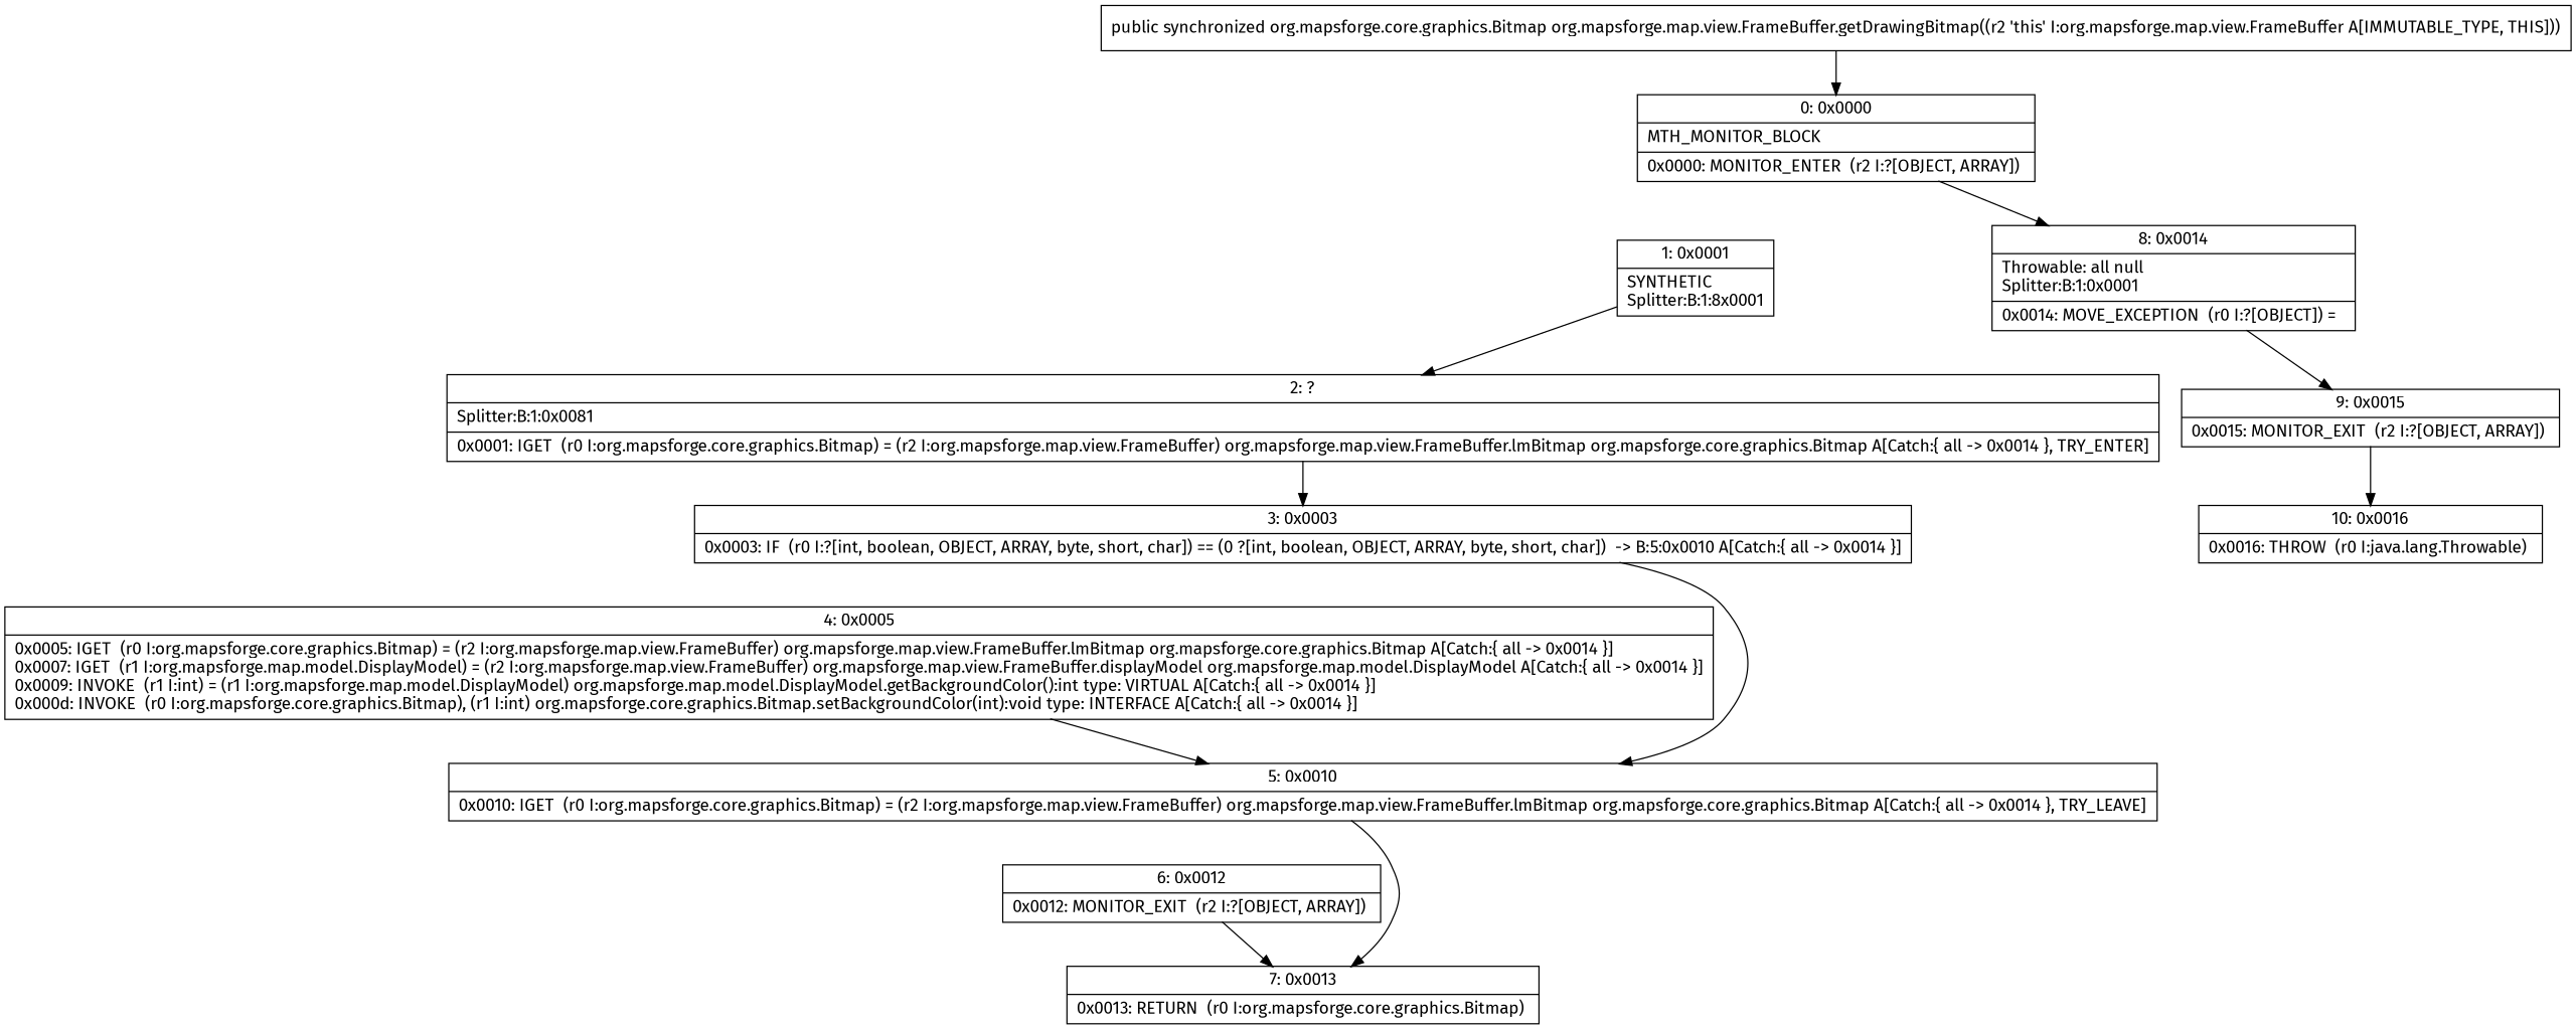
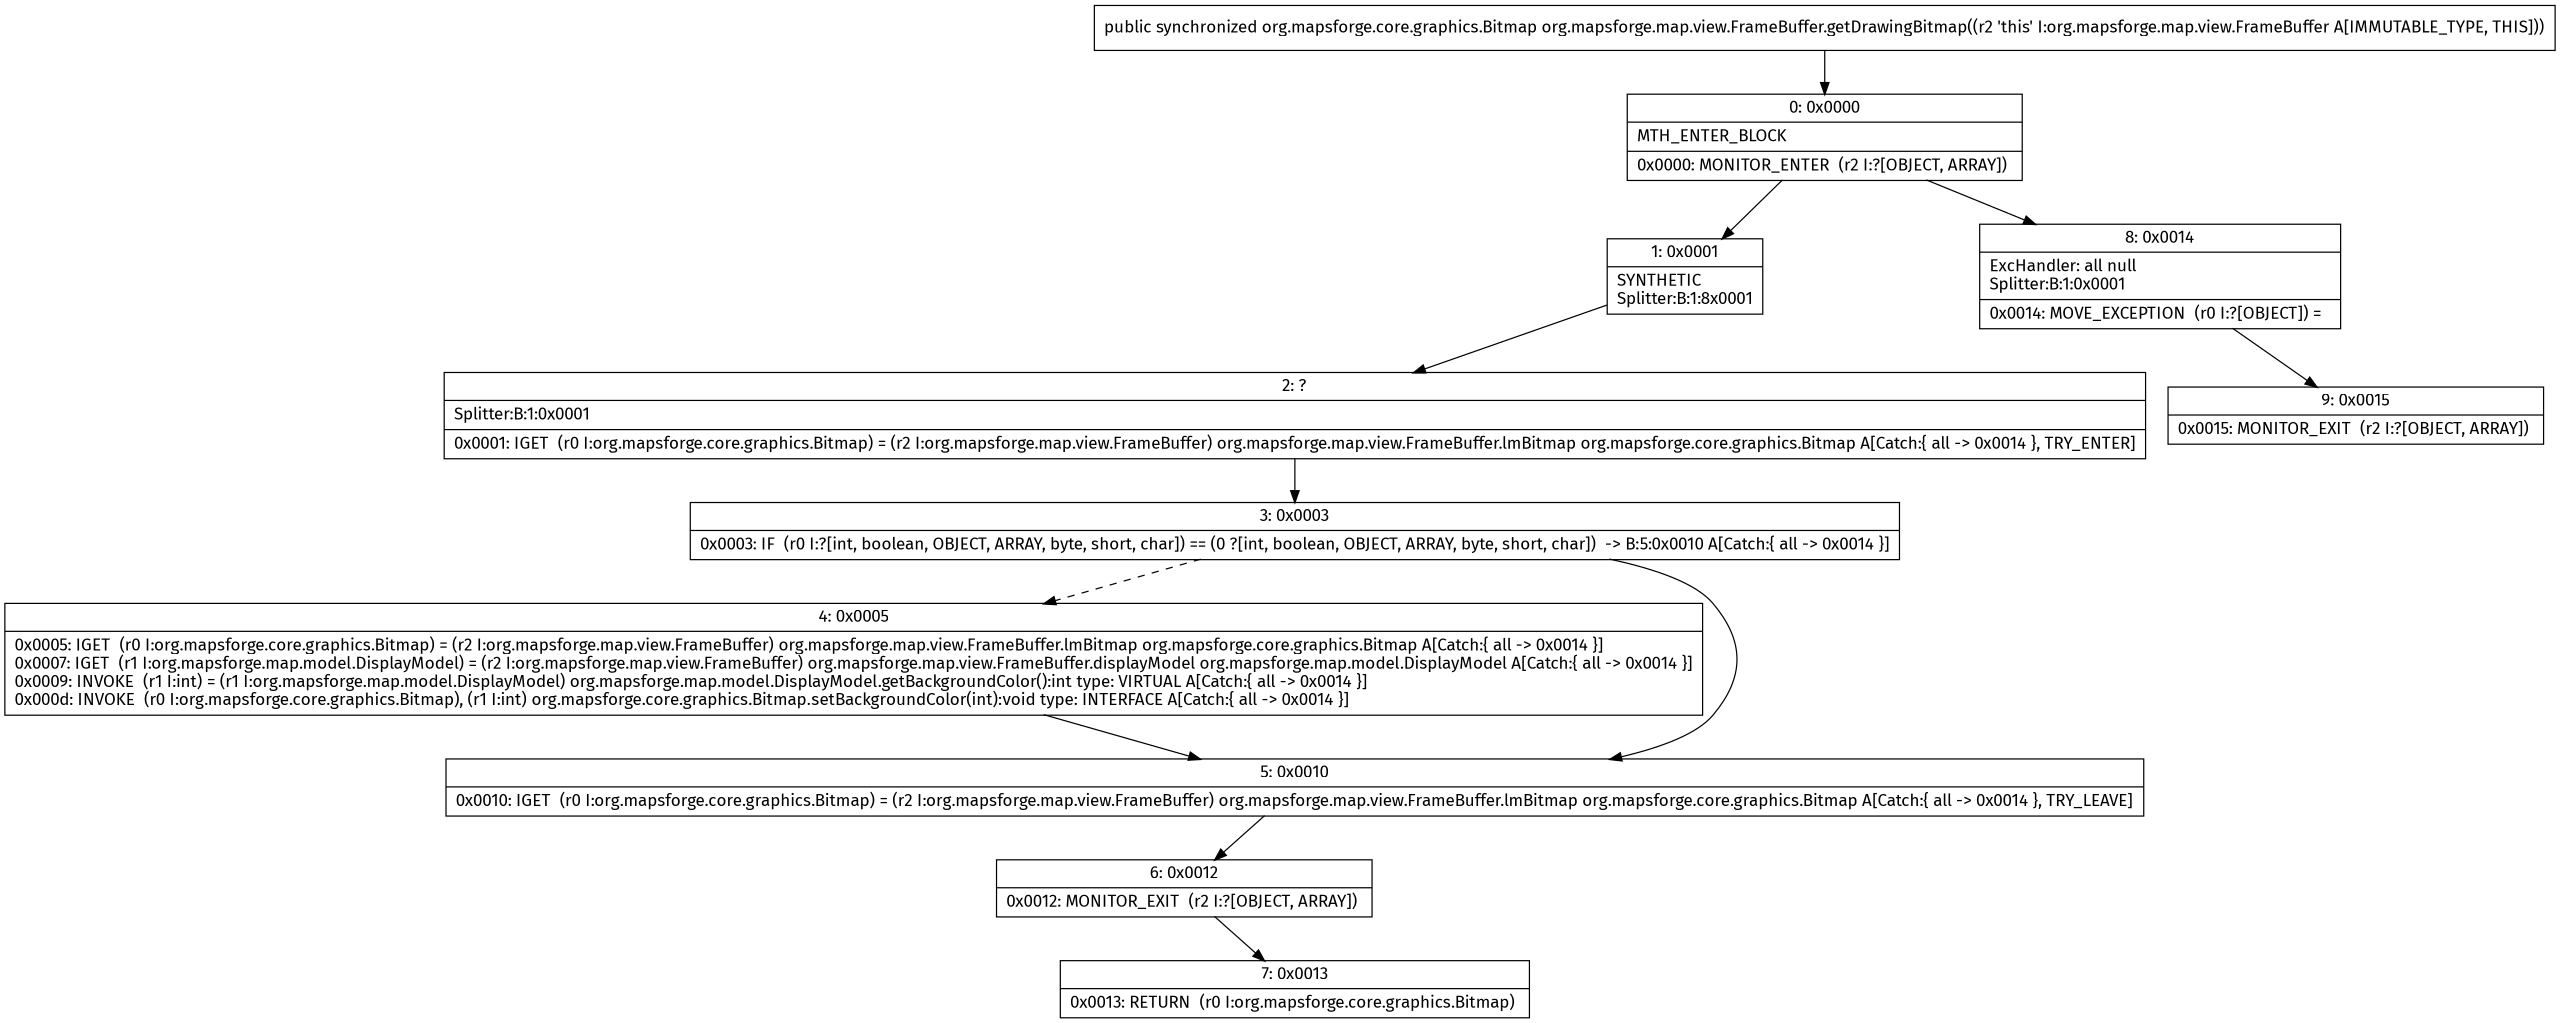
  digraph {
    fontname="Fira Sans"
    node [fontname="Fira Sans" shape=record]
    edge [fontname="Fira Sans"]
-   n1 [label="{0\:\ 0x0000|MTH_MONITOR_BLOCK\l|0x0000: MONITOR_ENTER  (r2 I:?[OBJECT, ARRAY]) \l}"]
+   n1 [label="{0\:\ 0x0000|MTH_ENTER_BLOCK\l|0x0000: MONITOR_ENTER  (r2 I:?[OBJECT, ARRAY]) \l}"]
    n2 [label="{1\:\ 0x0001|SYNTHETIC\lSplitter:B:1:8x0001\l}"]
-   n3 [label="{8\:\ 0x0014|Throwable: all null\lSplitter:B:1:0x0001\l|0x0014: MOVE_EXCEPTION  (r0 I:?[OBJECT]) =  \l}"]
-   n4 [label="{2\:\ ?|Splitter:B:1:0x0081\l|0x0001: IGET  (r0 I:org.mapsforge.core.graphics.Bitmap) = (r2 I:org.mapsforge.map.view.FrameBuffer) org.mapsforge.map.view.FrameBuffer.lmBitmap org.mapsforge.core.graphics.Bitmap A[Catch:\{ all \-\> 0x0014 \}, TRY_ENTER]\l}"]
+   n3 [label="{8\:\ 0x0014|ExcHandler: all null\lSplitter:B:1:0x0001\l|0x0014: MOVE_EXCEPTION  (r0 I:?[OBJECT]) =  \l}"]
+   n4 [label="{2\:\ ?|Splitter:B:1:0x0001\l|0x0001: IGET  (r0 I:org.mapsforge.core.graphics.Bitmap) = (r2 I:org.mapsforge.map.view.FrameBuffer) org.mapsforge.map.view.FrameBuffer.lmBitmap org.mapsforge.core.graphics.Bitmap A[Catch:\{ all \-\> 0x0014 \}, TRY_ENTER]\l}"]
    n5 [label="{3\:\ 0x0003|0x0003: IF  (r0 I:?[int, boolean, OBJECT, ARRAY, byte, short, char]) == (0 ?[int, boolean, OBJECT, ARRAY, byte, short, char])  \-\> B:5:0x0010 A[Catch:\{ all \-\> 0x0014 \}]\l}"]
    n6 [label="{9\:\ 0x0015|0x0015: MONITOR_EXIT  (r2 I:?[OBJECT, ARRAY]) \l}"]
    n7 [label="{4\:\ 0x0005|0x0005: IGET  (r0 I:org.mapsforge.core.graphics.Bitmap) = (r2 I:org.mapsforge.map.view.FrameBuffer) org.mapsforge.map.view.FrameBuffer.lmBitmap org.mapsforge.core.graphics.Bitmap A[Catch:\{ all \-\> 0x0014 \}]\l0x0007: IGET  (r1 I:org.mapsforge.map.model.DisplayModel) = (r2 I:org.mapsforge.map.view.FrameBuffer) org.mapsforge.map.view.FrameBuffer.displayModel org.mapsforge.map.model.DisplayModel A[Catch:\{ all \-\> 0x0014 \}]\l0x0009: INVOKE  (r1 I:int) = (r1 I:org.mapsforge.map.model.DisplayModel) org.mapsforge.map.model.DisplayModel.getBackgroundColor():int type: VIRTUAL A[Catch:\{ all \-\> 0x0014 \}]\l0x000d: INVOKE  (r0 I:org.mapsforge.core.graphics.Bitmap), (r1 I:int) org.mapsforge.core.graphics.Bitmap.setBackgroundColor(int):void type: INTERFACE A[Catch:\{ all \-\> 0x0014 \}]\l}"]
    n8 [label="{5\:\ 0x0010|0x0010: IGET  (r0 I:org.mapsforge.core.graphics.Bitmap) = (r2 I:org.mapsforge.map.view.FrameBuffer) org.mapsforge.map.view.FrameBuffer.lmBitmap org.mapsforge.core.graphics.Bitmap A[Catch:\{ all \-\> 0x0014 \}, TRY_LEAVE]\l}"]
    n9 [label="{6\:\ 0x0012|0x0012: MONITOR_EXIT  (r2 I:?[OBJECT, ARRAY]) \l}"]
    n10 [label="{7\:\ 0x0013|0x0013: RETURN  (r0 I:org.mapsforge.core.graphics.Bitmap) \l}"]
-   n11 [label="{10\:\ 0x0016|0x0016: THROW  (r0 I:java.lang.Throwable) \l}"]
    n12 [label="{public synchronized org.mapsforge.core.graphics.Bitmap org.mapsforge.map.view.FrameBuffer.getDrawingBitmap((r2 'this' I:org.mapsforge.map.view.FrameBuffer A[IMMUTABLE_TYPE, THIS])) }"]
+   n1 -> n2
    n1 -> n3
    n2 -> n4
    n3 -> n6
    n4 -> n5
+   n5 -> n7 [style=dashed]
    n5 -> n8
-   n6 -> n11
    n7 -> n8
-   n8 -> n10
+   n8 -> n9
    n9 -> n10
    n12 -> n1
  }
